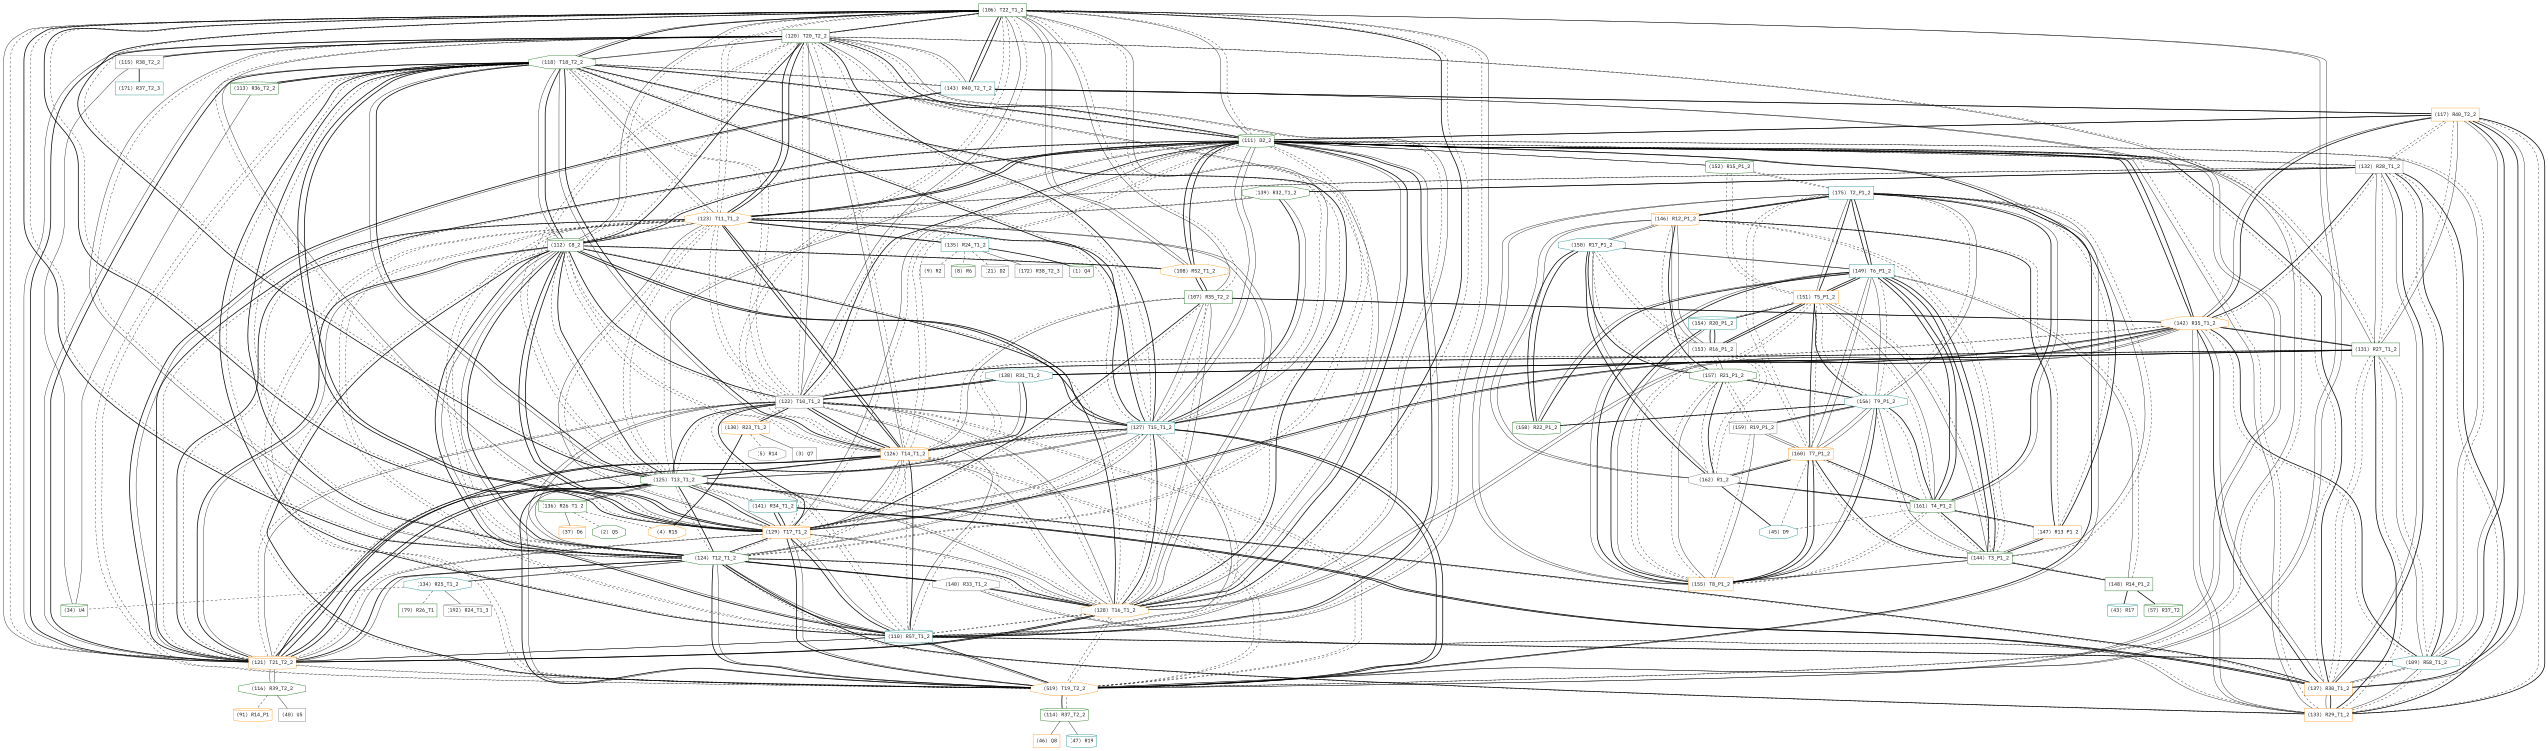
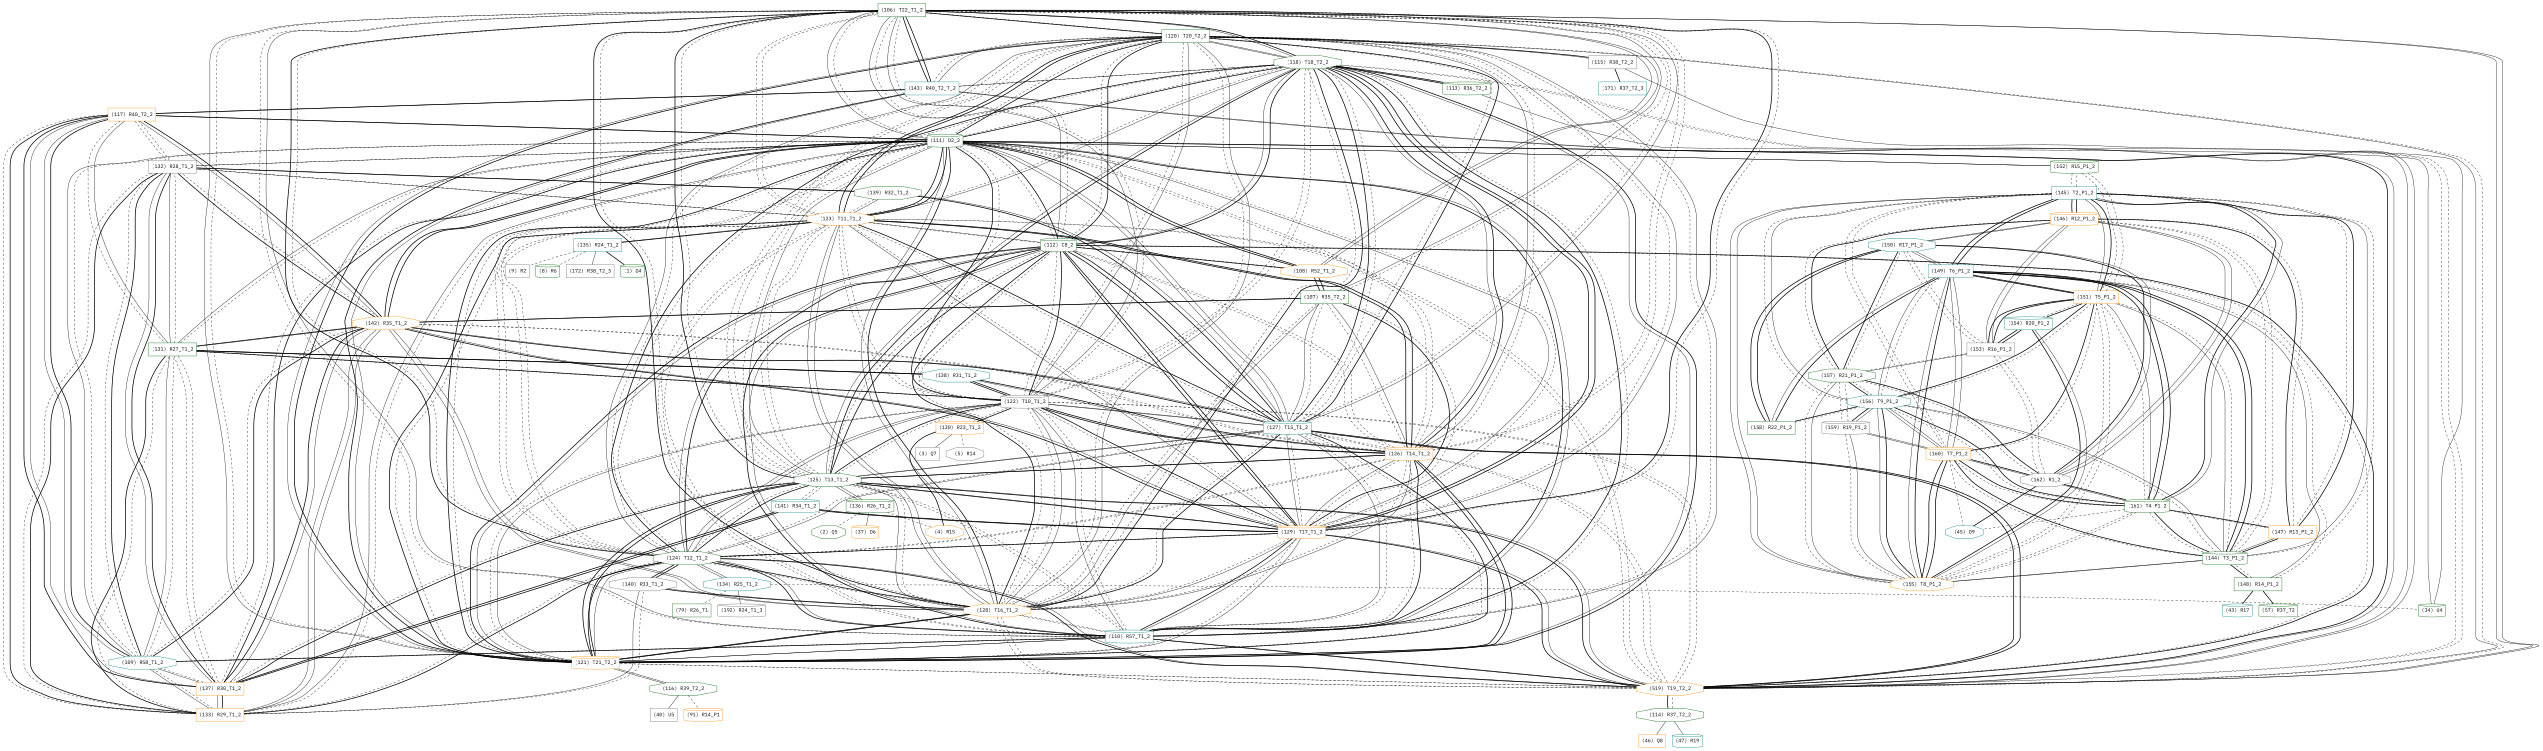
  graph {
    fontname="IBM Plex Mono"
    node [color=darkgreen fontname="IBM Plex Mono" shape=cylinder]
    edge [fontname="IBM Plex Mono" style=dashed]
    n1 [label="(106) T22_T1_2" shape=box]
    n2 [label="(120) T20_T2_2" shape=box]
    n3 [label="(118) T18_T2_2" shape=octagon]
    n4 [color=darkorange label="(519) T19_T2_2" shape=octagon]
    n5 [color=darkorange label="(121) T21_T2_2"]
    n6 [color=teal label="(110) R57_T1_2"]
    n7 [label="(111) D2_2"]
    n8 [color=darkorange label="(123) T11_T1_2" shape=octagon]
    n9 [color=darkorange label="(128) T16_T1_2" shape=octagon]
    n10 [color=darkorange label="(129) T17_T1_2"]
    n11 [color=gray40 label="(122) T10_T1_2"]
    n12 [label="(124) T12_T1_2" shape=octagon]
    n13 [label="(125) T13_T1_2" shape=octagon]
    n14 [color=darkorange label="(126) T14_T1_2"]
    n15 [color=teal label="(127) T15_T1_2"]
    n16 [label="(112) C8_2"]
    n17 [color=teal label="(143) R40_T2_T_2" shape=box]
    n18 [color=darkorange label="(108) R52_T1_2" shape=octagon]
    n19 [label="(107) R35_T2_2" shape=box]
    n20 [color=gray40 label="(115) R38_T2_2" shape=box]
    n21 [label="(113) R36_T2_2"]
-   n22 [label="(114) R37_T2_2"]
+   n22 [label="(114) R37_T2_2" shape=octagon]
    n23 [label="(116) R39_T2_2" shape=octagon]
    n24 [color=teal label="(109) R58_T1_2" shape=octagon]
    n25 [color=darkorange label="(142) R35_T1_2" shape=octagon]
    n26 [color=darkorange label="(133) R29_T1_2" shape=box]
    n27 [color=darkorange label="(117) R40_T2_2" shape=box]
    n28 [color=darkorange label="(137) R30_T1_2" shape=box]
    n29 [label="(131) R27_T1_2" shape=box]
    n30 [color=gray40 label="(132) R28_T1_2" shape=box]
    n31 [label="(152) R15_P1_2"]
    n32 [color=teal label="(135) R24_T1_2" shape=box]
    n33 [label="(139) R32_T1_2" shape=octagon]
    n34 [color=gray40 label="(140) R33_T1_2" shape=octagon]
    n35 [color=teal label="(141) R34_T1_2"]
    n36 [color=darkorange label="(130) R23_T1_2"]
    n37 [color=teal label="(138) R31_T1_2" shape=octagon]
    n38 [color=teal label="(134) R25_T1_2" shape=octagon]
    n39 [label="(136) R26_T1_2"]
    n40 [label="(34) U4"]
    n41 [color=teal label="(171) R37_T2_3" shape=box]
    n42 [color=darkorange label="(46) Q8" shape=box]
    n43 [color=teal label="(47) R19"]
    n44 [color=darkorange label="(91) R14_P1"]
    n45 [color=gray40 label="(40) U5" shape=box]
    n46 [color=darkorange label="(151) T5_P1_2" shape=box]
-   n47 [color=teal label="(175) T2_P1_2" shape=box]
+   n47 [color=teal label="(145) T2_P1_2" shape=box]
    n48 [label="(1) Q4"]
    n49 [color=gray40 label="(9) R2" shape=box]
    n50 [label="(8) R6"]
-   n51 [color=gray40 label="(21) D2"]
    n52 [color=gray40 label="(172) R38_T2_3" shape=box]
    n53 [color=gray40 label="(3) Q7" shape=box]
    n54 [color=darkorange label="(4) R15" shape=octagon]
    n55 [color=gray40 label="(5) R14" shape=octagon]
    n56 [label="(79) R26_T1" shape=box]
    n57 [color=gray40 label="(192) R24_T1_3"]
    n58 [label="(2) Q5" shape=octagon]
    n59 [color=darkorange label="(37) D6"]
    n60 [label="(144) T3_P1_2"]
    n61 [label="(161) T4_P1_2"]
    n62 [color=darkorange label="(160) T7_P1_2"]
    n63 [color=teal label="(156) T9_P1_2" shape=octagon]
-   n64 [color=darkorange label="(155) T8_P1_2" shape=box]
+   n64 [color=darkorange label="(155) T8_P1_2" shape=octagon]
    n65 [color=teal label="(149) T6_P1_2" shape=box]
    n66 [color=gray40 label="(153) R16_P1_2" shape=box]
    n67 [color=teal label="(154) R20_P1_2"]
    n68 [color=darkorange label="(147) R13_P1_2" shape=box]
    n69 [color=darkorange label="(146) R12_P1_2"]
    n70 [label="(148) R14_P1_2" shape=box]
    n71 [color=gray40 label="(162) R1_2" shape=octagon]
    n72 [color=teal label="(45) D9" shape=octagon]
    n73 [color=gray40 label="(159) R19_P1_2"]
    n74 [label="(157) R21_P1_2" shape=octagon]
-   n75 [label="(158) R22_P1_2"]
+   n75 [label="(158) R22_P1_2" shape=box]
    n76 [color=teal label="(150) R17_P1_2" shape=octagon]
    n77 [color=teal label="(43) R17"]
    n78 [label="(57) R37_T2"]
    n1 -- n2 [style=bold]
    n1 -- n3 [style=solid]
    n1 -- n4 [style=solid]
    n1 -- n5 [style=solid]
    n1 -- n6
    n1 -- n7 [style=solid]
    n1 -- n8
    n1 -- n9 [style=bold]
    n1 -- n10 [style=bold]
    n1 -- n11 [style=solid]
    n1 -- n12 [style=bold]
    n1 -- n13 [style=bold]
    n1 -- n14
    n1 -- n15
    n1 -- n16 [style=solid]
    n1 -- n17 [style=bold]
    n1 -- n18 [style=solid]
    n1 -- n19 [style=solid]
    n2 -- n1
    n2 -- n3 [style=solid]
    n2 -- n4 [style=solid]
    n2 -- n5 [style=solid]
    n2 -- n6
    n2 -- n7
    n2 -- n8 [style=bold]
    n2 -- n9
    n2 -- n10
    n2 -- n11
    n2 -- n12 [style=solid]
    n2 -- n13
    n2 -- n14 [style=solid]
    n2 -- n15
    n2 -- n16
    n2 -- n17
    n2 -- n20 [style=solid]
    n3 -- n1 [style=bold]
    n3 -- n2 [style=solid]
    n3 -- n4
    n3 -- n5 [style=solid]
    n3 -- n6 [style=bold]
    n3 -- n7
    n3 -- n8
    n3 -- n9
    n3 -- n10 [style=bold]
    n3 -- n11
    n3 -- n12 [style=bold]
    n3 -- n13 [style=solid]
    n3 -- n14 [style=solid]
    n3 -- n15 [style=bold]
    n3 -- n16 [style=solid]
    n3 -- n17 [style=solid]
    n3 -- n21 [style=bold]
    n4 -- n1 [style=solid]
    n4 -- n2
    n4 -- n3
    n4 -- n5
    n4 -- n6 [style=bold]
    n4 -- n7 [style=solid]
    n4 -- n8
    n4 -- n9
    n4 -- n10 [style=solid]
    n4 -- n11
    n4 -- n12 [style=solid]
    n4 -- n13 [style=solid]
    n4 -- n14
    n4 -- n15 [style=bold]
    n4 -- n16 [style=bold]
    n4 -- n17 [style=solid]
    n4 -- n22 [style=bold]
    n5 -- n1
    n5 -- n2 [style=bold]
    n5 -- n3 [style=bold]
    n5 -- n4
    n5 -- n6 [style=solid]
    n5 -- n7
    n5 -- n8
    n5 -- n9 [style=bold]
    n5 -- n10 [style=solid]
    n5 -- n11 [style=solid]
    n5 -- n12 [style=solid]
    n5 -- n13 [style=bold]
    n5 -- n14 [style=bold]
    n5 -- n15 [style=bold]
    n5 -- n16 [style=solid]
    n5 -- n17 [style=solid]
    n5 -- n23 [style=solid]
    n6 -- n1 [style=solid]
    n6 -- n2 [style=solid]
    n6 -- n3
    n6 -- n4 [style=solid]
    n6 -- n5 [style=solid]
    n6 -- n7 [style=solid]
    n6 -- n8
    n6 -- n9
    n6 -- n10 [style=solid]
    n6 -- n11
    n6 -- n12 [style=solid]
    n6 -- n13
    n6 -- n14 [style=bold]
    n6 -- n15
    n6 -- n16 [style=solid]
    n6 -- n24
    n7 -- n1
    n7 -- n2 [style=bold]
    n7 -- n3 [style=bold]
    n7 -- n4 [style=bold]
    n7 -- n5 [style=bold]
    n7 -- n6 [style=bold]
    n7 -- n8 [style=bold]
    n7 -- n9 [style=solid]
    n7 -- n10 [style=solid]
    n7 -- n11 [style=bold]
    n7 -- n12
    n7 -- n13
    n7 -- n14
    n7 -- n15 [style=solid]
    n7 -- n16
    n7 -- n18 [style=bold]
    n7 -- n24 [style=solid]
    n7 -- n25 [style=bold]
    n7 -- n26 [style=solid]
    n7 -- n27 [style=solid]
    n7 -- n28
    n7 -- n29 [style=solid]
    n7 -- n30 [style=solid]
    n7 -- n31 [style=solid]
    n8 -- n1
    n8 -- n2 [style=bold]
    n8 -- n3 [style=solid]
    n8 -- n4
    n8 -- n5 [style=bold]
    n8 -- n6
    n8 -- n7 [style=bold]
    n8 -- n9 [style=solid]
    n8 -- n10 [style=solid]
    n8 -- n11
    n8 -- n12
    n8 -- n13
    n8 -- n14 [style=bold]
    n8 -- n15
    n8 -- n16
    n8 -- n30
    n8 -- n32 [style=solid]
    n8 -- n33 [style=solid]
    n9 -- n1
    n9 -- n2 [style=solid]
    n9 -- n3 [style=bold]
    n9 -- n4
    n9 -- n5 [style=bold]
    n9 -- n6
    n9 -- n7 [style=bold]
    n9 -- n8 [style=solid]
    n9 -- n10 [style=solid]
    n9 -- n11 [style=solid]
    n9 -- n12 [style=bold]
    n9 -- n13
    n9 -- n14 [style=solid]
    n9 -- n15 [style=bold]
    n9 -- n16
    n9 -- n19 [style=solid]
    n9 -- n25 [style=solid]
    n9 -- n34 [style=solid]
    n10 -- n1
    n10 -- n2 [style=solid]
    n10 -- n3 [style=bold]
    n10 -- n4 [style=bold]
    n10 -- n5
    n10 -- n6 [style=bold]
    n10 -- n7
    n10 -- n8
    n10 -- n9
    n10 -- n11 [style=bold]
    n10 -- n12 [style=bold]
    n10 -- n13 [style=solid]
    n10 -- n14
    n10 -- n15
    n10 -- n16 [style=bold]
    n10 -- n19
    n10 -- n25 [style=solid]
    n10 -- n35 [style=bold]
    n11 -- n1
    n11 -- n2 [style=solid]
    n11 -- n3
    n11 -- n4
    n11 -- n5
    n11 -- n6 [style=solid]
    n11 -- n7
    n11 -- n8
    n11 -- n9
    n11 -- n10
    n11 -- n12 [style=solid]
    n11 -- n13 [style=bold]
    n11 -- n14 [style=bold]
    n11 -- n15 [style=solid]
    n11 -- n16 [style=bold]
    n11 -- n29 [style=bold]
    n11 -- n36
    n11 -- n37 [style=bold]
    n12 -- n1
    n12 -- n2
    n12 -- n3
    n12 -- n4 [style=bold]
    n12 -- n5 [style=bold]
    n12 -- n6 [style=bold]
    n12 -- n7
    n12 -- n8
    n12 -- n9
    n12 -- n10
    n12 -- n11 [style=solid]
    n12 -- n13 [style=bold]
    n12 -- n14
    n12 -- n15 [style=solid]
    n12 -- n16 [style=bold]
    n12 -- n26
    n12 -- n34 [style=bold]
    n12 -- n38 [style=solid]
    n13 -- n1
    n13 -- n2
    n13 -- n3 [style=bold]
    n13 -- n4 [style=bold]
    n13 -- n5 [style=bold]
    n13 -- n6
    n13 -- n7 [style=solid]
    n13 -- n8
    n13 -- n9 [style=solid]
    n13 -- n10 [style=bold]
    n13 -- n11
    n13 -- n12
    n13 -- n14 [style=solid]
    n13 -- n15 [style=solid]
    n13 -- n16 [style=bold]
    n13 -- n28
    n13 -- n35
    n13 -- n39 [style=solid]
    n14 -- n1
    n14 -- n2
    n14 -- n3 [style=bold]
    n14 -- n4
    n14 -- n5 [style=bold]
    n14 -- n6
    n14 -- n7
    n14 -- n8 [style=bold]
    n14 -- n9
    n14 -- n10 [style=solid]
    n14 -- n11 [style=bold]
    n14 -- n12
    n14 -- n13 [style=bold]
    n14 -- n15
    n14 -- n16
    n14 -- n19 [style=solid]
    n14 -- n25
    n14 -- n37 [style=bold]
    n15 -- n1 [style=solid]
    n15 -- n2 [style=bold]
    n15 -- n3
    n15 -- n4 [style=bold]
    n15 -- n5
    n15 -- n6 [style=solid]
    n15 -- n7 [style=solid]
    n15 -- n8 [style=bold]
    n15 -- n9
    n15 -- n10 [style=solid]
    n15 -- n11 [style=solid]
    n15 -- n12
    n15 -- n13 [style=solid]
    n15 -- n14
    n15 -- n16 [style=bold]
    n15 -- n19
    n15 -- n25 [style=solid]
    n15 -- n33 [style=solid]
    n16 -- n1
    n16 -- n2 [style=bold]
    n16 -- n3 [style=bold]
    n16 -- n4
    n16 -- n5 [style=bold]
    n16 -- n6 [style=bold]
    n16 -- n7 [style=bold]
    n16 -- n8 [style=solid]
    n16 -- n9 [style=bold]
    n16 -- n10 [style=bold]
    n16 -- n11
    n16 -- n12 [style=solid]
    n16 -- n13
    n16 -- n14
    n16 -- n15 [style=bold]
    n16 -- n18 [style=bold]
    n17 -- n1 [style=bold]
    n17 -- n2 [style=solid]
    n17 -- n3
    n17 -- n4 [style=solid]
    n17 -- n5 [style=bold]
    n17 -- n27 [style=solid]
    n18 -- n1 [style=solid]
    n18 -- n7 [style=bold]
    n18 -- n16
    n18 -- n19 [style=bold]
    n19 -- n1
    n19 -- n9
    n19 -- n10 [style=bold]
    n19 -- n14
    n19 -- n15 [style=solid]
    n19 -- n18 [style=bold]
    n19 -- n25 [style=solid]
    n20 -- n2 [style=bold]
    n20 -- n40 [style=solid]
    n20 -- n41 [style=bold]
    n21 -- n3 [style=bold]
    n21 -- n40 [style=solid]
    n22 -- n4
    n22 -- n42 [style=solid]
    n22 -- n43 [style=solid]
    n23 -- n5 [style=solid]
    n23 -- n44
    n23 -- n45 [style=solid]
    n24 -- n6 [style=bold]
    n24 -- n7
    n24 -- n25 [style=bold]
    n24 -- n26 [style=solid]
    n24 -- n27 [style=bold]
    n24 -- n28 [style=solid]
    n24 -- n29
    n24 -- n30 [style=bold]
    n25 -- n7 [style=bold]
    n25 -- n9 [style=solid]
    n25 -- n10 [style=bold]
    n25 -- n14
    n25 -- n15 [style=bold]
    n25 -- n19 [style=bold]
    n25 -- n24
    n25 -- n26 [style=solid]
    n25 -- n27 [style=bold]
    n25 -- n28 [style=bold]
    n25 -- n29 [style=bold]
    n25 -- n30
    n26 -- n7
    n26 -- n12 [style=bold]
    n26 -- n24
    n26 -- n25 [style=solid]
    n26 -- n27 [style=bold]
    n26 -- n28 [style=bold]
    n26 -- n29
    n26 -- n30 [style=bold]
    n26 -- n34
    n27 -- n7 [style=bold]
    n27 -- n17 [style=bold]
    n27 -- n24 [style=solid]
    n27 -- n25 [style=solid]
    n27 -- n26
    n27 -- n28 [style=bold]
    n27 -- n29
    n27 -- n30
    n28 -- n7 [style=bold]
    n28 -- n13 [style=bold]
    n28 -- n24
    n28 -- n25 [style=solid]
    n28 -- n26 [style=solid]
    n28 -- n27 [style=solid]
    n28 -- n29
    n28 -- n30 [style=bold]
    n28 -- n35 [style=bold]
    n29 -- n7
    n29 -- n11
    n29 -- n24 [style=solid]
    n29 -- n25 [style=solid]
    n29 -- n26 [style=bold]
    n29 -- n27 [style=solid]
    n29 -- n28
    n29 -- n30
    n29 -- n37 [style=bold]
    n30 -- n7
    n30 -- n8 [style=solid]
    n30 -- n24
    n30 -- n25 [style=bold]
    n30 -- n26
    n30 -- n27
    n30 -- n28 [style=solid]
    n30 -- n29 [style=solid]
    n30 -- n33 [style=bold]
    n31 -- n7 [style=solid]
    n31 -- n46
    n31 -- n47
    n32 -- n8 [style=bold]
    n32 -- n48 [style=bold]
    n32 -- n49
    n32 -- n50
-   n32 -- n51
    n32 -- n52 [style=solid]
    n33 -- n8
    n33 -- n15 [style=bold]
    n33 -- n30 [style=solid]
    n34 -- n9 [style=bold]
    n34 -- n12 [style=bold]
    n34 -- n26 [style=solid]
    n35 -- n10 [style=bold]
    n35 -- n13
    n35 -- n28 [style=bold]
    n36 -- n11 [style=bold]
    n36 -- n53 [style=solid]
    n36 -- n54 [style=bold]
    n36 -- n55
    n37 -- n11 [style=bold]
    n37 -- n14 [style=solid]
    n37 -- n29 [style=bold]
    n38 -- n12 [style=solid]
    n38 -- n40
    n38 -- n56
    n38 -- n57 [style=solid]
    n39 -- n13 [style=solid]
    n39 -- n54
    n39 -- n58
    n39 -- n59 [style=solid]
    n46 -- n31
    n46 -- n47 [style=bold]
    n46 -- n60 [style=solid]
    n46 -- n61
    n46 -- n62 [style=bold]
    n46 -- n63 [style=bold]
    n46 -- n64
    n46 -- n65 [style=bold]
    n46 -- n66 [style=bold]
    n46 -- n67
    n47 -- n31
    n47 -- n46 [style=solid]
    n47 -- n60 [style=solid]
    n47 -- n61 [style=bold]
    n47 -- n62
    n47 -- n63
    n47 -- n64 [style=solid]
    n47 -- n65 [style=bold]
    n47 -- n68
    n47 -- n69 [style=bold]
    n60 -- n46
    n60 -- n47
    n60 -- n61 [style=bold]
    n60 -- n62 [style=bold]
    n60 -- n63 [style=solid]
    n60 -- n64 [style=solid]
    n60 -- n65 [style=bold]
    n60 -- n68 [style=bold]
    n60 -- n69
    n60 -- n70 [style=bold]
    n61 -- n46 [style=solid]
    n61 -- n47 [style=solid]
    n61 -- n60
    n61 -- n62 [style=bold]
    n61 -- n63 [style=bold]
    n61 -- n64
    n61 -- n65 [style=bold]
    n61 -- n68
    n61 -- n71 [style=bold]
    n61 -- n72
    n62 -- n46
    n62 -- n47
    n62 -- n60
    n62 -- n61
    n62 -- n63 [style=solid]
    n62 -- n64 [style=bold]
    n62 -- n65 [style=solid]
    n62 -- n71 [style=solid]
    n62 -- n72
    n62 -- n73 [style=solid]
    n63 -- n46
    n63 -- n47 [style=solid]
    n63 -- n60
    n63 -- n61
    n63 -- n62 [style=solid]
    n63 -- n64 [style=solid]
    n63 -- n65
    n63 -- n73 [style=bold]
    n63 -- n74
    n63 -- n75 [style=bold]
    n64 -- n46
    n64 -- n47 [style=solid]
    n64 -- n60 [style=solid]
    n64 -- n61
    n64 -- n62 [style=bold]
    n64 -- n63 [style=bold]
    n64 -- n65 [style=bold]
    n64 -- n67 [style=solid]
    n64 -- n73 [style=solid]
    n64 -- n74 [style=solid]
    n65 -- n46 [style=bold]
    n65 -- n47 [style=bold]
    n65 -- n60 [style=bold]
    n65 -- n61 [style=bold]
    n65 -- n62 [style=solid]
    n65 -- n63 [style=solid]
    n65 -- n64 [style=solid]
    n65 -- n70 [style=solid]
    n65 -- n75 [style=solid]
    n65 -- n76 [style=solid]
    n66 -- n46 [style=bold]
    n66 -- n67 [style=bold]
    n66 -- n69 [style=solid]
    n66 -- n71
    n66 -- n74
    n66 -- n76
    n67 -- n46 [style=bold]
    n67 -- n64 [style=bold]
    n67 -- n66 [style=bold]
    n68 -- n47 [style=bold]
    n68 -- n60 [style=solid]
    n68 -- n61 [style=bold]
    n68 -- n69
    n69 -- n47 [style=bold]
    n69 -- n60
    n69 -- n66 [style=solid]
    n69 -- n68 [style=bold]
    n69 -- n71 [style=solid]
    n69 -- n74
    n69 -- n76 [style=solid]
    n70 -- n60
    n70 -- n65
    n70 -- n77 [style=bold]
    n70 -- n78 [style=bold]
    n71 -- n61 [style=solid]
    n71 -- n62 [style=bold]
    n71 -- n66
    n71 -- n69 [style=solid]
    n71 -- n72 [style=bold]
    n71 -- n74 [style=bold]
    n71 -- n76 [style=solid]
    n73 -- n62 [style=solid]
    n73 -- n63 [style=solid]
    n73 -- n64
    n73 -- n74
    n74 -- n63 [style=bold]
    n74 -- n64
    n74 -- n66 [style=solid]
    n74 -- n69 [style=bold]
    n74 -- n71
    n74 -- n73
    n74 -- n76
    n75 -- n63
    n75 -- n65 [style=bold]
    n75 -- n76 [style=bold]
    n76 -- n65 [style=solid]
    n76 -- n66
    n76 -- n69 [style=solid]
    n76 -- n71 [style=bold]
    n76 -- n74 [style=bold]
    n76 -- n75 [style=bold]
  }
